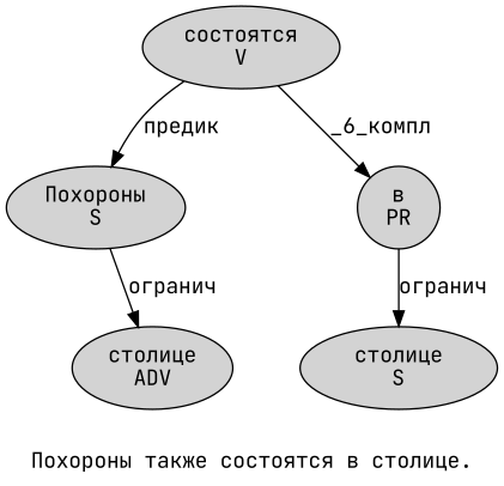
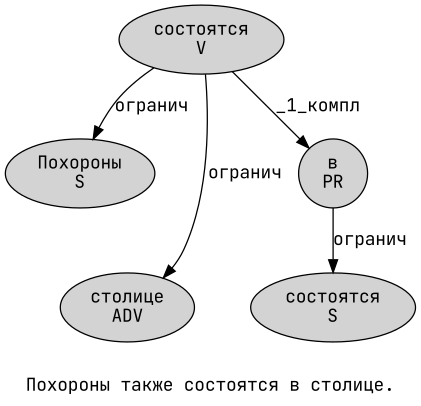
  digraph {
    fontname="JetBrains Mono"
    label="Похороны также состоятся в столице."
    node [fillcolor=lightgray fontname="JetBrains Mono" penwidth=1 shape=ellipse style=filled]
    edge [fontname="JetBrains Mono"]
    n1 [label="Похороны\nS"]
    n2 [label="столице\nADV"]
    n3 [label="состоятся\nV"]
    n4 [label="в\nPR"]
-   n5 [label="столице\nS"]
-   n3 -> n1 [label="предик"]
-   n1 -> n2 [label="огранич"]
-   n3 -> n4 [label="_6_компл"]
+   n5 [label="состоятся\nS"]
+   n3 -> n1 [label="огранич"]
+   n3 -> n2 [label="огранич"]
+   n3 -> n4 [label="_1_компл"]
    n4 -> n5 [label="огранич"]
  }
